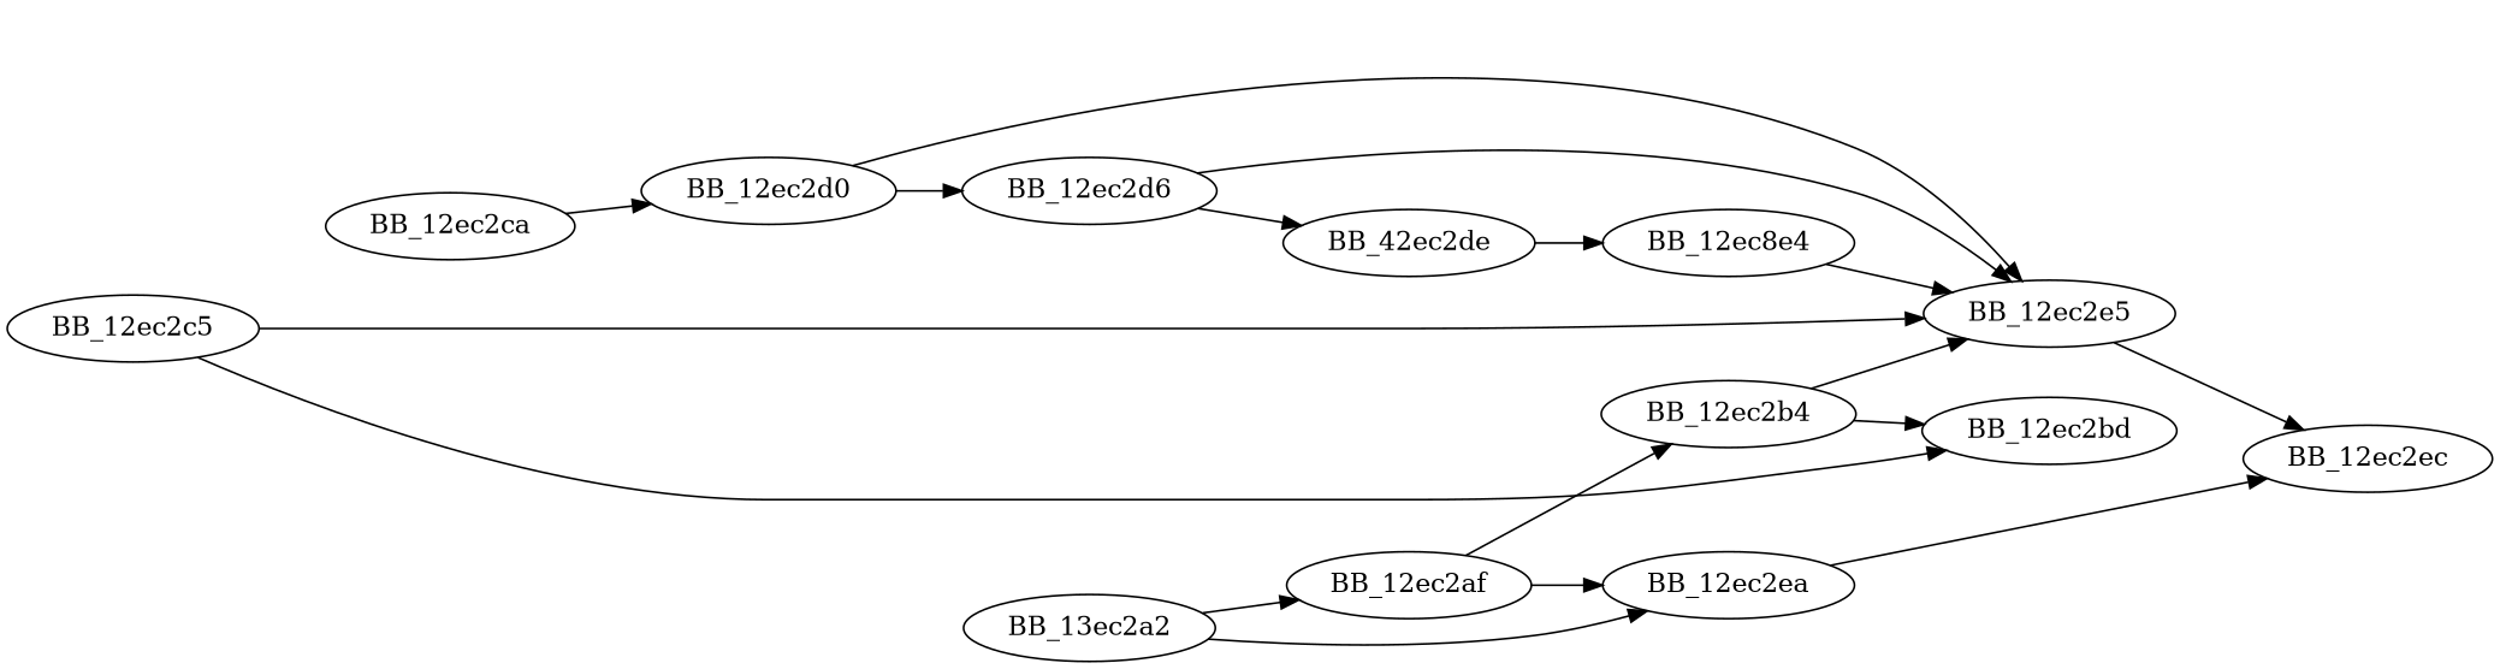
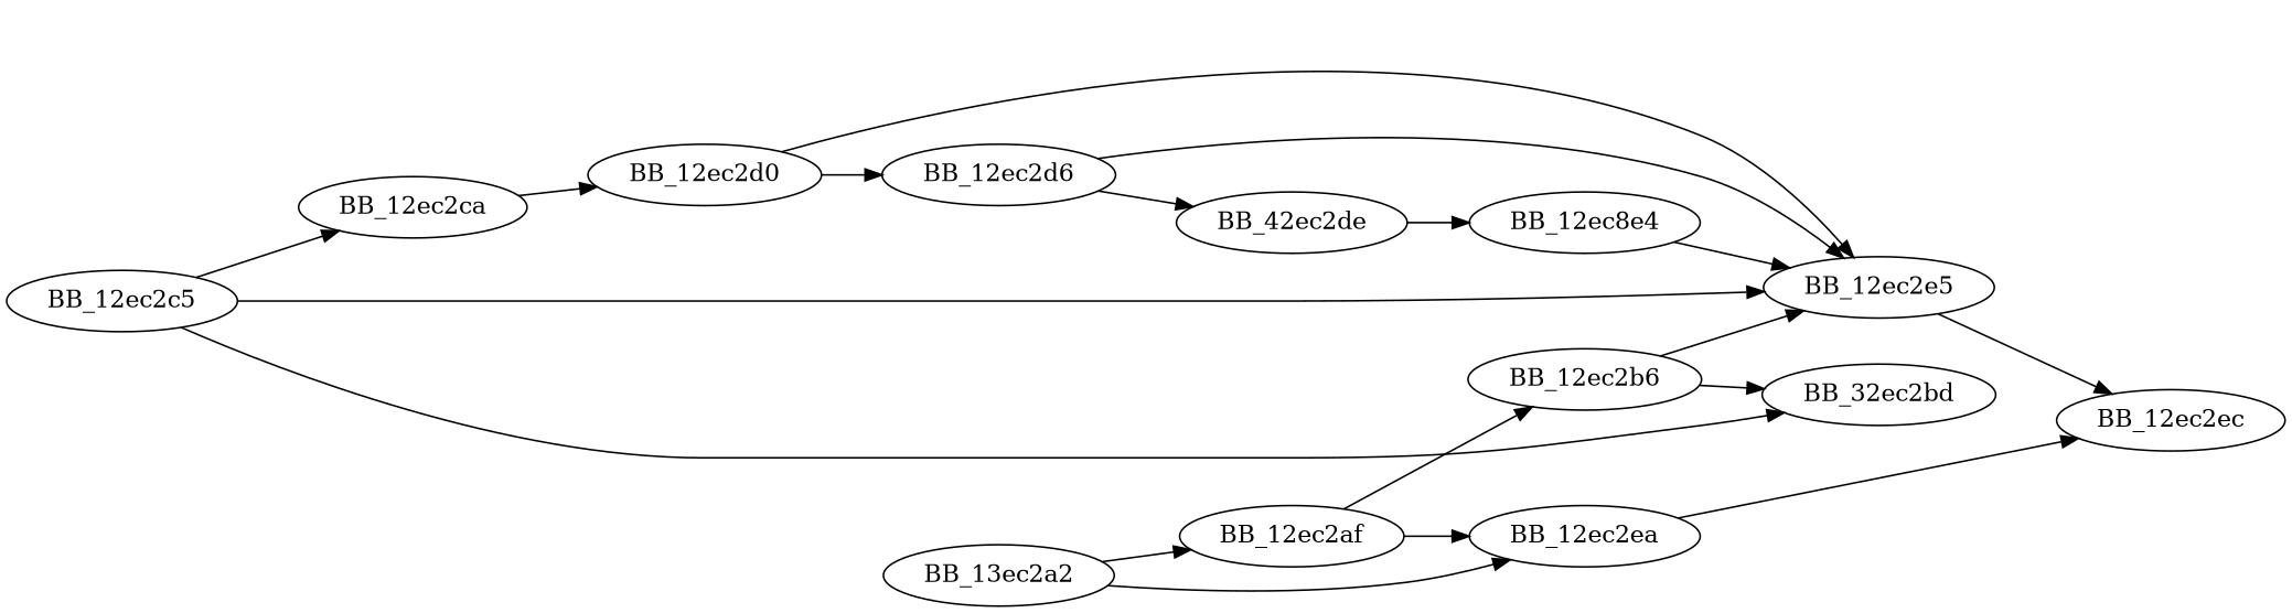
  digraph {
    rankdir=LR
    n1 [label=BB_13ec2a2]
    BB_12ec2af
    BB_12ec2ea
-   BB_12ec2b6 [label=BB_12ec2b4]
+   BB_12ec2b6
    BB_12ec2ec
-   BB_12ec2bd
+   BB_12ec2bd [label=BB_32ec2bd]
    BB_12ec2e5
    BB_12ec2c5
    BB_12ec2ca
    BB_12ec2d0
    BB_12ec2d6
    n12 [label=BB_42ec2de]
    n13 [label=BB_12ec8e4]
    n1 -> BB_12ec2af
    n1 -> BB_12ec2ea
    BB_12ec2af -> BB_12ec2ea
    BB_12ec2af -> BB_12ec2b6
    BB_12ec2ea -> BB_12ec2ec
    BB_12ec2b6 -> BB_12ec2bd
    BB_12ec2b6 -> BB_12ec2e5
    BB_12ec2e5 -> BB_12ec2ec
    BB_12ec2c5 -> BB_12ec2bd
    BB_12ec2c5 -> BB_12ec2e5
+   BB_12ec2c5 -> BB_12ec2ca
    BB_12ec2ca -> BB_12ec2d0
    BB_12ec2d0 -> BB_12ec2e5
    BB_12ec2d0 -> BB_12ec2d6
    BB_12ec2d6 -> BB_12ec2e5
    BB_12ec2d6 -> n12
    n12 -> n13
    n13 -> BB_12ec2e5
  }
